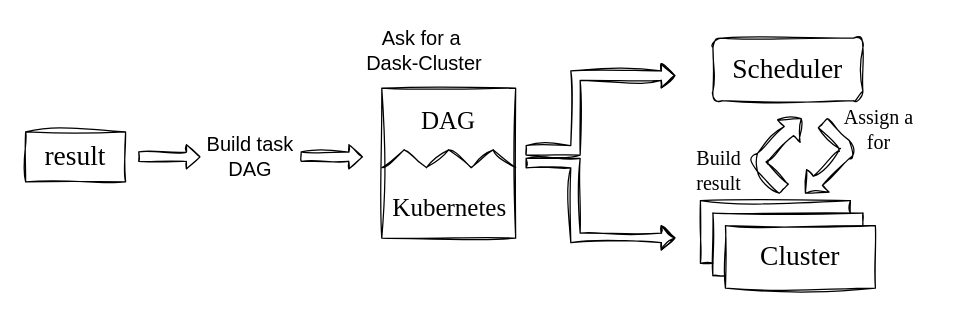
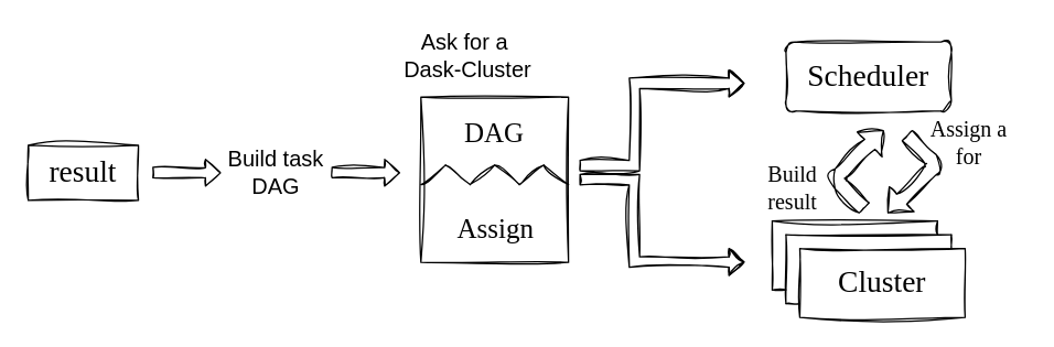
  <mxCell id="0" />
  <mxCell id="1" parent="0" />
  <mxCell id="2" value="&lt;font face=&quot;newcomputermodern&quot; style=&quot;font-size: 22px;&quot;&gt;result&lt;/font&gt;" style="rounded=0;whiteSpace=wrap;html=1;fillColor=none;strokeWidth=1;sketch=1;curveFitting=1;jiggle=2;" vertex="1" parent="1"><mxGeometry x="20" y="105" width="80" height="40" as="geometry" /></mxCell>
  <mxCell id="3" value="&lt;font style=&quot;font-size: 16px;&quot;&gt;Ask for a&lt;br&gt;&amp;nbsp;Dask-Cluster&lt;/font&gt;" style="text;html=1;align=center;verticalAlign=middle;whiteSpace=wrap;rounded=0;strokeWidth=1;sketch=1;curveFitting=1;jiggle=2;" vertex="1" parent="1"><mxGeometry x="267" y="20" width="140" height="40" as="geometry" /></mxCell>
  <mxCell id="4" style="edgeStyle=orthogonalEdgeStyle;rounded=0;orthogonalLoop=1;jettySize=auto;html=1;exitX=0.5;exitY=1;exitDx=0;exitDy=0;sketch=1;curveFitting=1;jiggle=2;" edge="1" parent="1" source="3" target="3"><mxGeometry relative="1" as="geometry" /></mxCell>
  <mxCell id="5" value="&lt;font face=&quot;newcomputermodern&quot; style=&quot;font-size: 22px;&quot;&gt;Scheduler&lt;/font&gt;" style="whiteSpace=wrap;html=1;fillColor=none;strokeWidth=1;sketch=1;curveFitting=1;jiggle=2;rounded=1;" vertex="1" parent="1"><mxGeometry x="570" y="30" width="120" height="50" as="geometry" /></mxCell>
  <mxCell id="6" value="" style="shape=flexArrow;endArrow=classic;html=1;rounded=0;width=7.5;endSize=3.279;endWidth=10.865;sketch=1;curveFitting=1;jiggle=2;" edge="1" parent="1"><mxGeometry width="50" height="50" relative="1" as="geometry"><mxPoint x="110" y="124.76" as="sourcePoint" /><mxPoint x="160" y="125" as="targetPoint" /></mxGeometry></mxCell>
  <mxCell id="7" value="&lt;span style=&quot;font-size: 16px;&quot;&gt;Build task &lt;br&gt;DAG&lt;/span&gt;" style="text;html=1;align=center;verticalAlign=middle;whiteSpace=wrap;rounded=0;strokeWidth=1;sketch=1;curveFitting=1;jiggle=2;" vertex="1" parent="1"><mxGeometry x="130" y="105" width="140" height="40" as="geometry" /></mxCell>
  <mxCell id="8" value="" style="shape=flexArrow;endArrow=classic;html=1;rounded=0;width=7.5;endSize=3.279;endWidth=10.865;sketch=1;curveFitting=1;jiggle=2;" edge="1" parent="1"><mxGeometry width="50" height="50" relative="1" as="geometry"><mxPoint x="240" y="124.76" as="sourcePoint" /><mxPoint x="290" y="125" as="targetPoint" /></mxGeometry></mxCell>
  <mxCell id="9" value="" style="group;sketch=1;curveFitting=1;jiggle=2;" vertex="1" connectable="0" parent="1"><mxGeometry x="305" y="70" width="125" height="120" as="geometry" /></mxCell>
  <mxCell id="10" value="" style="rounded=0;whiteSpace=wrap;html=1;strokeWidth=1;fillColor=none;sketch=1;curveFitting=1;jiggle=2;" vertex="1" parent="9"><mxGeometry width="107.143" height="120" as="geometry" /></mxCell>
  <mxCell id="11" value="" style="endArrow=none;html=1;rounded=0;strokeWidth=1;sketch=1;curveFitting=1;jiggle=2;" edge="1" parent="9"><mxGeometry width="50" height="50" relative="1" as="geometry"><mxPoint y="63.529" as="sourcePoint" /><mxPoint x="17.857" y="49.412" as="targetPoint" /></mxGeometry></mxCell>
  <mxCell id="12" value="" style="endArrow=none;html=1;rounded=0;strokeWidth=1;sketch=1;curveFitting=1;jiggle=2;" edge="1" parent="9"><mxGeometry width="50" height="50" relative="1" as="geometry"><mxPoint x="35.714" y="63.529" as="sourcePoint" /><mxPoint x="53.571" y="49.412" as="targetPoint" /></mxGeometry></mxCell>
  <mxCell id="13" value="" style="endArrow=none;html=1;rounded=0;strokeWidth=1;sketch=1;curveFitting=1;jiggle=2;" edge="1" parent="9"><mxGeometry width="50" height="50" relative="1" as="geometry"><mxPoint x="17.857" y="49.412" as="sourcePoint" /><mxPoint x="35.714" y="63.529" as="targetPoint" /></mxGeometry></mxCell>
  <mxCell id="14" value="" style="endArrow=none;html=1;rounded=0;strokeWidth=1;sketch=1;curveFitting=1;jiggle=2;" edge="1" parent="9"><mxGeometry width="50" height="50" relative="1" as="geometry"><mxPoint x="53.571" y="49.412" as="sourcePoint" /><mxPoint x="71.429" y="63.529" as="targetPoint" /></mxGeometry></mxCell>
  <mxCell id="15" value="" style="endArrow=none;html=1;rounded=0;strokeWidth=1;sketch=1;curveFitting=1;jiggle=2;" edge="1" parent="9"><mxGeometry width="50" height="50" relative="1" as="geometry"><mxPoint x="71.429" y="63.529" as="sourcePoint" /><mxPoint x="89.286" y="49.412" as="targetPoint" /></mxGeometry></mxCell>
  <mxCell id="16" value="" style="endArrow=none;html=1;rounded=0;strokeWidth=1;sketch=1;curveFitting=1;jiggle=2;" edge="1" parent="9"><mxGeometry width="50" height="50" relative="1" as="geometry"><mxPoint x="89.286" y="49.412" as="sourcePoint" /><mxPoint x="107.143" y="63.529" as="targetPoint" /></mxGeometry></mxCell>
  <mxCell id="17" value="&lt;font style=&quot;font-size: 20px;&quot;&gt;DAG&lt;/font&gt;" style="text;html=1;align=center;verticalAlign=middle;whiteSpace=wrap;rounded=0;fontFamily=newcomputermodern;strokeWidth=1;sketch=1;curveFitting=1;jiggle=2;" vertex="1" parent="9"><mxGeometry x="-11.905" y="10" width="130.952" height="30" as="geometry" /></mxCell>
- <mxCell id="18" value="&lt;font style=&quot;font-size: 20px;&quot;&gt;Kubernetes&lt;/font&gt;" style="text;html=1;align=center;verticalAlign=middle;whiteSpace=wrap;rounded=0;fontFamily=newcomputermodern;strokeWidth=1;sketch=1;curveFitting=1;jiggle=2;" vertex="1" parent="9"><mxGeometry x="-10.952" y="80" width="130.952" height="30" as="geometry" /></mxCell>
+ <mxCell id="18" value="&lt;font style=&quot;font-size: 20px;&quot;&gt;Assign&lt;/font&gt;" style="text;html=1;align=center;verticalAlign=middle;whiteSpace=wrap;rounded=0;fontFamily=newcomputermodern;strokeWidth=1;sketch=1;curveFitting=1;jiggle=2;" vertex="1" parent="9"><mxGeometry x="-10.952" y="80" width="130.952" height="30" as="geometry" /></mxCell>
  <mxCell id="19" value="" style="shape=flexArrow;endArrow=classic;html=1;rounded=0;width=7.5;endSize=3.279;endWidth=10.865;edgeStyle=elbowEdgeStyle;sketch=1;curveFitting=1;jiggle=2;" edge="1" parent="1"><mxGeometry width="50" height="50" relative="1" as="geometry"><mxPoint x="420" y="119.8" as="sourcePoint" /><mxPoint x="540" y="60" as="targetPoint" /><Array as="points"><mxPoint x="460" y="90" /></Array></mxGeometry></mxCell>
  <mxCell id="20" value="" style="shape=flexArrow;endArrow=classic;html=1;rounded=0;width=7.5;endSize=3.279;endWidth=10.865;edgeStyle=elbowEdgeStyle;sketch=1;curveFitting=1;jiggle=2;" edge="1" parent="1"><mxGeometry width="50" height="50" relative="1" as="geometry"><mxPoint x="420" y="130" as="sourcePoint" /><mxPoint x="540" y="189.8" as="targetPoint" /><Array as="points"><mxPoint x="460" y="159.8" /></Array></mxGeometry></mxCell>
  <mxCell id="21" value="&lt;font face=&quot;newcomputermodern&quot; style=&quot;font-size: 22px;&quot;&gt;Cluster&lt;/font&gt;" style="rounded=0;whiteSpace=wrap;html=1;fillColor=none;strokeWidth=1;sketch=1;curveFitting=1;jiggle=2;" vertex="1" parent="1"><mxGeometry x="580" y="180" width="120" height="50" as="geometry" /></mxCell>
  <mxCell id="22" value="" style="endArrow=none;html=1;rounded=0;sketch=1;curveFitting=1;jiggle=2;" edge="1" parent="1"><mxGeometry width="50" height="50" relative="1" as="geometry"><mxPoint x="690" y="180" as="sourcePoint" /><mxPoint x="690" y="170" as="targetPoint" /></mxGeometry></mxCell>
  <mxCell id="23" value="" style="endArrow=none;html=1;rounded=0;sketch=1;curveFitting=1;jiggle=2;" edge="1" parent="1"><mxGeometry width="50" height="50" relative="1" as="geometry"><mxPoint x="680" y="170" as="sourcePoint" /><mxPoint x="680" y="160" as="targetPoint" /></mxGeometry></mxCell>
  <mxCell id="24" value="" style="endArrow=none;html=1;rounded=0;sketch=1;curveFitting=1;jiggle=2;" edge="1" parent="1"><mxGeometry width="50" height="50" relative="1" as="geometry"><mxPoint x="570" y="220" as="sourcePoint" /><mxPoint x="580" y="220" as="targetPoint" /></mxGeometry></mxCell>
  <mxCell id="25" value="" style="endArrow=none;html=1;rounded=0;sketch=1;curveFitting=1;jiggle=2;" edge="1" parent="1"><mxGeometry width="50" height="50" relative="1" as="geometry"><mxPoint x="570" y="170" as="sourcePoint" /><mxPoint x="690" y="170" as="targetPoint" /></mxGeometry></mxCell>
  <mxCell id="26" value="" style="endArrow=none;html=1;rounded=0;sketch=1;curveFitting=1;jiggle=2;" edge="1" parent="1"><mxGeometry width="50" height="50" relative="1" as="geometry"><mxPoint x="570" y="220" as="sourcePoint" /><mxPoint x="570" y="170" as="targetPoint" /></mxGeometry></mxCell>
  <mxCell id="27" value="" style="endArrow=none;html=1;rounded=0;sketch=1;curveFitting=1;jiggle=2;" edge="1" parent="1"><mxGeometry width="50" height="50" relative="1" as="geometry"><mxPoint x="560" y="210" as="sourcePoint" /><mxPoint x="570" y="210" as="targetPoint" /></mxGeometry></mxCell>
  <mxCell id="28" value="" style="endArrow=none;html=1;rounded=0;sketch=1;curveFitting=1;jiggle=2;" edge="1" parent="1"><mxGeometry width="50" height="50" relative="1" as="geometry"><mxPoint x="560" y="210" as="sourcePoint" /><mxPoint x="560" y="160" as="targetPoint" /></mxGeometry></mxCell>
  <mxCell id="29" value="" style="endArrow=none;html=1;rounded=0;sketch=1;curveFitting=1;jiggle=2;" edge="1" parent="1"><mxGeometry width="50" height="50" relative="1" as="geometry"><mxPoint x="560" y="160" as="sourcePoint" /><mxPoint x="680" y="160" as="targetPoint" /></mxGeometry></mxCell>
  <mxCell id="30" value="" style="html=1;shadow=0;dashed=0;align=center;verticalAlign=middle;shape=mxgraph.arrows2.bendArrow;dy=5.17;dx=14.03;notch=0;arrowHead=25.48;rounded=1;rotation=-45;sketch=1;curveFitting=1;jiggle=2;" vertex="1" parent="1"><mxGeometry x="600" y="98.54" width="54.66" height="42.46" as="geometry" /></mxCell>
  <mxCell id="31" value="" style="html=1;shadow=0;dashed=0;align=center;verticalAlign=middle;shape=mxgraph.arrows2.bendArrow;dy=5.17;dx=14.03;notch=0;arrowHead=25.48;rounded=1;rotation=-45;flipH=1;flipV=1;sketch=1;curveFitting=1;jiggle=2;" vertex="1" parent="1"><mxGeometry x="630" y="107.54" width="54.66" height="42.46" as="geometry" /></mxCell>
  <mxCell id="32" value="&lt;font face=&quot;newcomputermodern&quot; style=&quot;font-size: 16px;&quot;&gt;Build&lt;/font&gt;&lt;div style=&quot;font-size: 16px;&quot;&gt;&lt;font face=&quot;newcomputermodern&quot; style=&quot;font-size: 16px;&quot;&gt;result&lt;/font&gt;&lt;/div&gt;" style="text;html=1;align=center;verticalAlign=middle;whiteSpace=wrap;rounded=0;strokeWidth=1;sketch=1;curveFitting=1;jiggle=2;" vertex="1" parent="1"><mxGeometry x="540" y="126.65" width="70" height="18.35" as="geometry" /></mxCell>
  <mxCell id="33" value="&lt;font face=&quot;newcomputermodern&quot;&gt;&lt;span style=&quot;font-size: 16px;&quot;&gt;Assign a for&lt;/span&gt;&lt;/font&gt;" style="text;html=1;align=center;verticalAlign=middle;whiteSpace=wrap;rounded=0;strokeWidth=1;sketch=1;curveFitting=1;jiggle=2;" vertex="1" parent="1"><mxGeometry x="663" y="91.23" width="80" height="23.77" as="geometry" /></mxCell>
